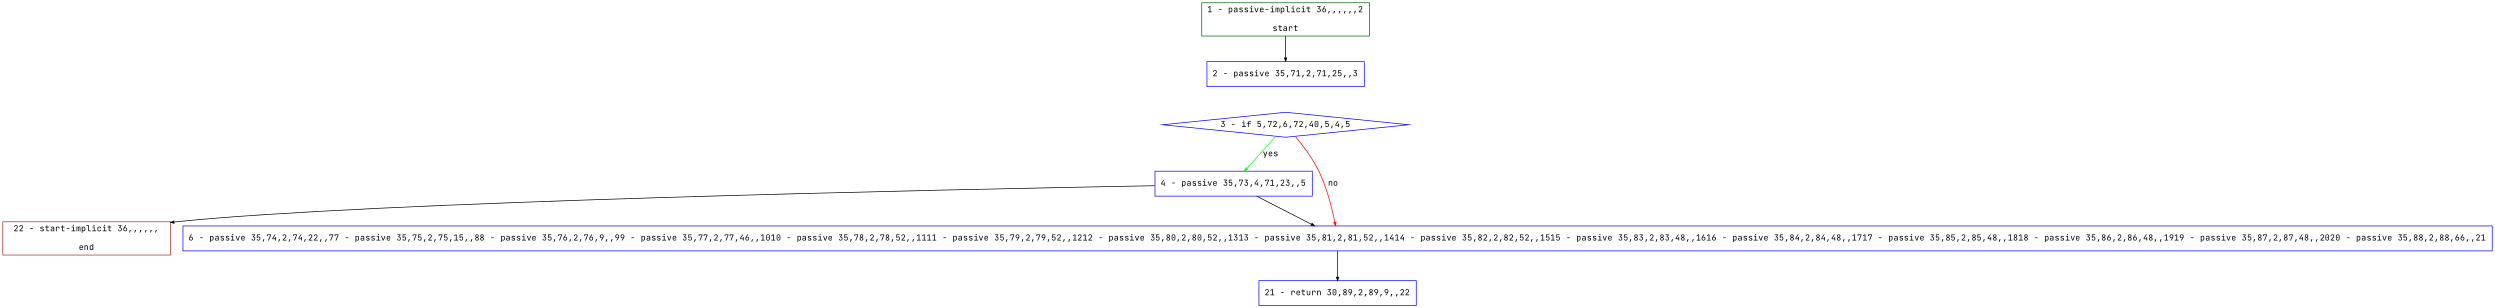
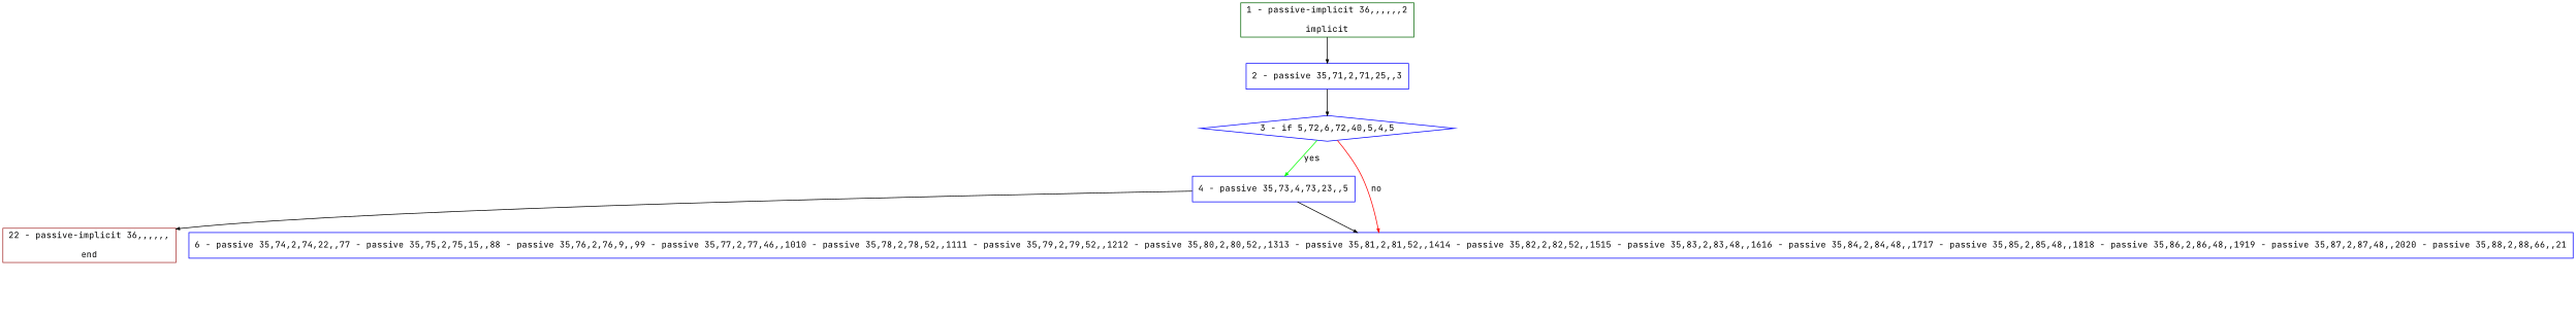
  digraph {
    bgcolor=white
    compound=true
    fillcolor="#FFFFCC"
    fontname="JetBrains Mono"
    fontsize=12
    pack=true
    packmode=clust
    style="rounded,filled"
    node [color="#0000ff" compound=true fillcolor="#ffffff" fixedsize=false fontname="JetBrains Mono" fontsize=12 node_initialized=no shape=box style=filled]
    edge [arrowhead=normal arrowsize=0.5 arrowtail=none color="#000000" compound=true dir=forward fontcolor=black fontname="JetBrains Mono" fontsize=12]
    n1 [label="2 - passive 35,71,2,71,25,,3"]
    n2 [label="3 - if 5,72,6,72,40,5,4,5" shape=diamond]
-   n3 [label="4 - passive 35,73,4,71,23,,5"]
+   n3 [label="4 - passive 35,73,4,73,23,,5"]
    n4 [label="6 - passive 35,74,2,74,22,,77 - passive 35,75,2,75,15,,88 - passive 35,76,2,76,9,,99 - passive 35,77,2,77,46,,1010 - passive 35,78,2,78,52,,1111 - passive 35,79,2,79,52,,1212 - passive 35,80,2,80,52,,1313 - passive 35,81,2,81,52,,1414 - passive 35,82,2,82,52,,1515 - passive 35,83,2,83,48,,1616 - passive 35,84,2,84,48,,1717 - passive 35,85,2,85,48,,1818 - passive 35,86,2,86,48,,1919 - passive 35,87,2,87,48,,2020 - passive 35,88,2,88,66,,21"]
-   n5 [color="#006400" label="1 - passive-implicit 36,,,,,,2\n\nstart"]
-   n6 [color="#a52a2a" label="22 - start-implicit 36,,,,,,\n\nend"]
-   n7 [label="21 - return 30,89,2,89,9,,22"]
+   n5 [color="#006400" label="1 - passive-implicit 36,,,,,,2\n\nimplicit"]
+   n6 [color="#a52a2a" label="22 - passive-implicit 36,,,,,,\n\nend"]
+   n1 -> n2
    n2 -> n3 [color="#00ff00" label=yes]
    n2 -> n4 [color="#ff0000" label=no]
    n3 -> n4
    n3 -> n6
-   n4 -> n7
    n5 -> n1
  }
